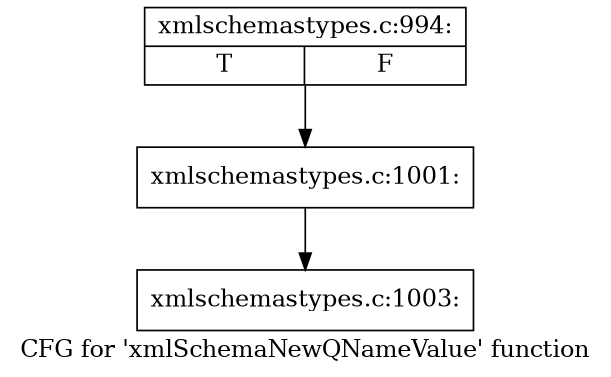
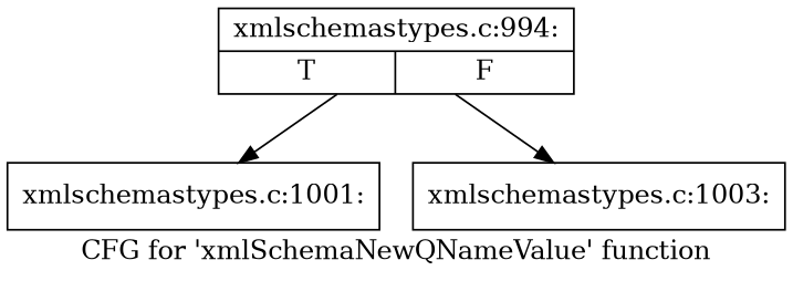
  digraph {
    label="CFG for 'xmlSchemaNewQNameValue' function"
    node [shape=record]
    edge [arrowhead=normal style=solid]
    n1 [label="{xmlschemastypes.c:994:|{<s0>T|<s1>F}}"]
    n2 [label="{xmlschemastypes.c:1001:}"]
    n3 [label="{xmlschemastypes.c:1003:}"]
    n1 -> n2
-   n2 -> n3
+   n1 -> n3
  }
